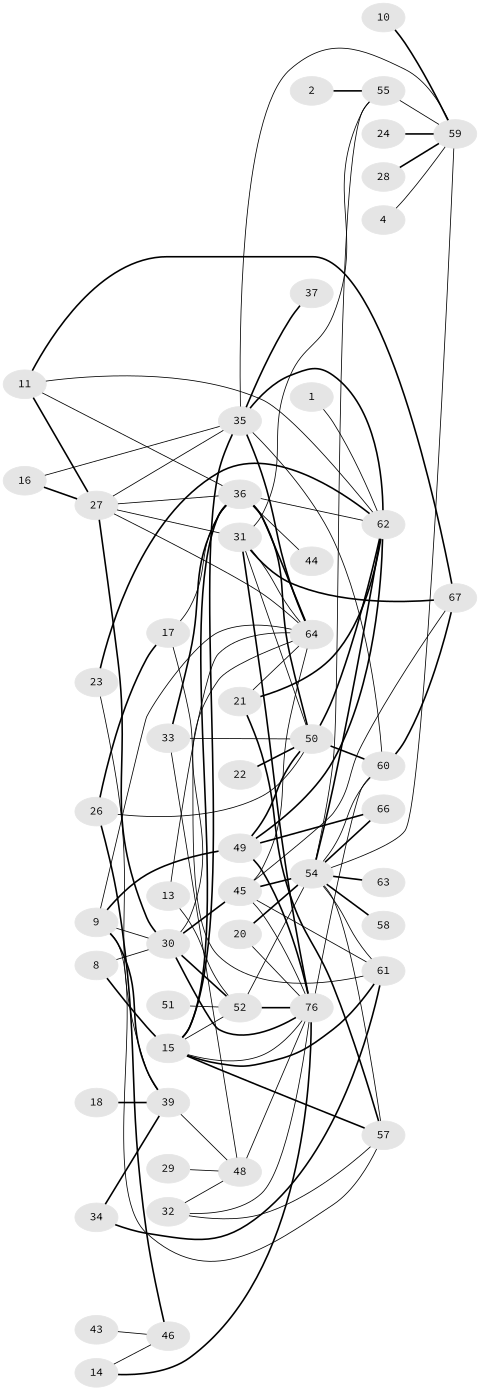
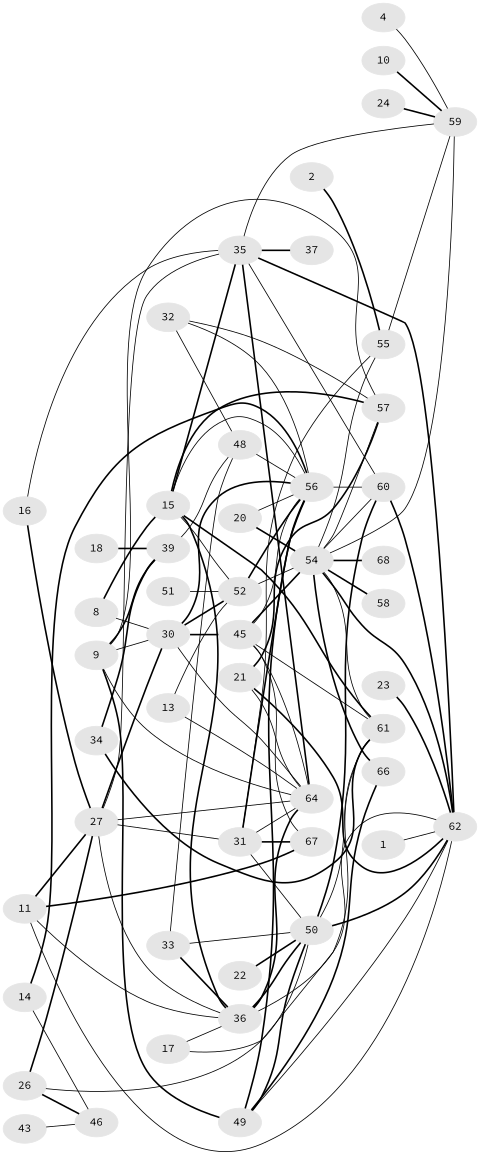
  graph {
    fontname="Source Code Pro"
    rankdir=LR
    node [color=gray90 fontname="Source Code Pro" style=filled]
    edge [fontname="Source Code Pro" style=solid weight=1.0]
    1
    62
    35
    59
    64
    37
    60
    2
    55
    4
    8
    15
    30
    57
    36
    52
-   56 [label=76]
+   56
    61
    45
    9
    39
    49
    48
    50
    66
    10
    11
    27
    67
    31
-   44
    13
    54
    14
    46
    16
    17
    18
    20
    58
-   63
+   63 [label=68]
    21
    22
    23
    24
    26
-   28
-   29
    32
    33
    34
    43
    51
    1 -- 62
    35 -- 62 [style=bold]
    35 -- 59
    35 -- 64 [style=bold]
    35 -- 37 [style=bold]
    35 -- 60
-   60 -- 67 [style=bold]
+   60 -- 62 [style=bold]
    2 -- 55 [style=bold]
    55 -- 59
    4 -- 59
    8 -- 15 [style=bold]
    8 -- 30 [weight=2.0]
    15 -- 35 [style=bold]
    15 -- 57 [style=bold]
    15 -- 36 [style=bold]
    15 -- 52
    15 -- 56
    15 -- 61 [style=bold]
    30 -- 64
    30 -- 52 [style=bold]
    30 -- 56 [style=bold]
    30 -- 45 [style=bold]
    36 -- 62
    36 -- 64 [style=bold]
    36 -- 50 [style=bold]
-   36 -- 44
    52 -- 56 [style=bold]
    52 -- 54
    56 -- 60
    45 -- 64
    45 -- 56
    45 -- 61
    45 -- 67
    45 -- 54 [style=bold]
    9 -- 64
    9 -- 30
    9 -- 57
    9 -- 39 [style=bold]
    9 -- 49 [style=bold]
    39 -- 48
-   49 -- 62 [style=bold]
+   49 -- 62
    49 -- 56 [style=bold weight=2.0]
    49 -- 50 [style=bold]
    49 -- 66 [style=bold]
    48 -- 56
    50 -- 62 [style=bold]
    50 -- 60 [style=bold]
+   50 -- 61
    10 -- 59 [style=bold]
    11 -- 62
    11 -- 36
    11 -- 27 [style=bold]
    11 -- 67 [style=bold weight=2.0]
    27 -- 35
    27 -- 64
    27 -- 30 [style=bold]
    27 -- 36
    27 -- 31
    31 -- 64 [weight=2.0]
    31 -- 55
    31 -- 56 [style=bold]
    31 -- 50
    31 -- 67 [style=bold]
    13 -- 64
    13 -- 52
    54 -- 62 [style=bold]
    54 -- 59
    54 -- 60
    54 -- 55
    54 -- 57
    54 -- 61
    54 -- 66 [style=bold]
    54 -- 58 [style=bold]
    54 -- 63 [style=bold]
    14 -- 56 [style=bold]
    14 -- 46
    16 -- 35
    16 -- 27 [style=bold]
    17 -- 36
    17 -- 61
    18 -- 39 [style=bold]
    20 -- 56
    20 -- 54 [style=bold]
    21 -- 62 [style=bold]
    21 -- 64
    21 -- 57 [style=bold]
    22 -- 50 [style=bold]
    23 -- 62 [style=bold]
-   23 -- 39
    24 -- 59 [style=bold]
    26 -- 50 [weight=2.0]
-   26 -- 17 [style=bold]
+   26 -- 27 [style=bold]
    26 -- 46 [style=bold]
-   28 -- 59 [style=bold]
-   29 -- 48
    32 -- 57
    32 -- 56
    32 -- 48
    33 -- 36 [style=bold]
    33 -- 48
    33 -- 50
    34 -- 61 [style=bold]
    34 -- 39 [style=bold]
    43 -- 46
    51 -- 52
  }
